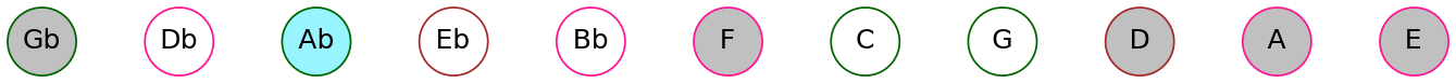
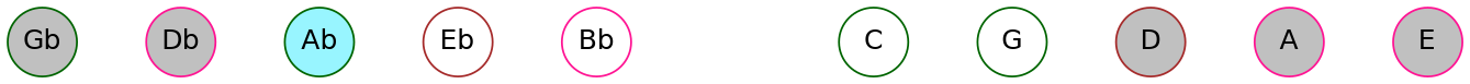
  graph {
    mindist=.1
    rankdir=LR
    node [color=deeppink fillcolor=gray fontname=Helvetica margin=0 shape=circle style=filled]
    edge [style=invis]
    E
    Gb [color=darkgreen]
-   Db [fillcolor=white]
+   Db
    Ab [color=darkgreen fillcolor=cadetblue1]
    Eb [color=brown fillcolor=white]
    Bb [fillcolor=white]
-   F
    C [color=darkgreen fillcolor=white]
    G [color=darkgreen fillcolor=white]
    D [color=brown]
    A
    subgraph sub_1 {
      E
      Gb
      Db
      Ab
      Eb
      Bb
-     F
      C
      G
      D
      A
    }
    Gb -- Db
    Db -- Ab
    Ab -- Eb
    Eb -- Bb
-   Bb -- F
-   F -- C
    C -- G
    G -- D
    D -- A
    A -- E
  }
